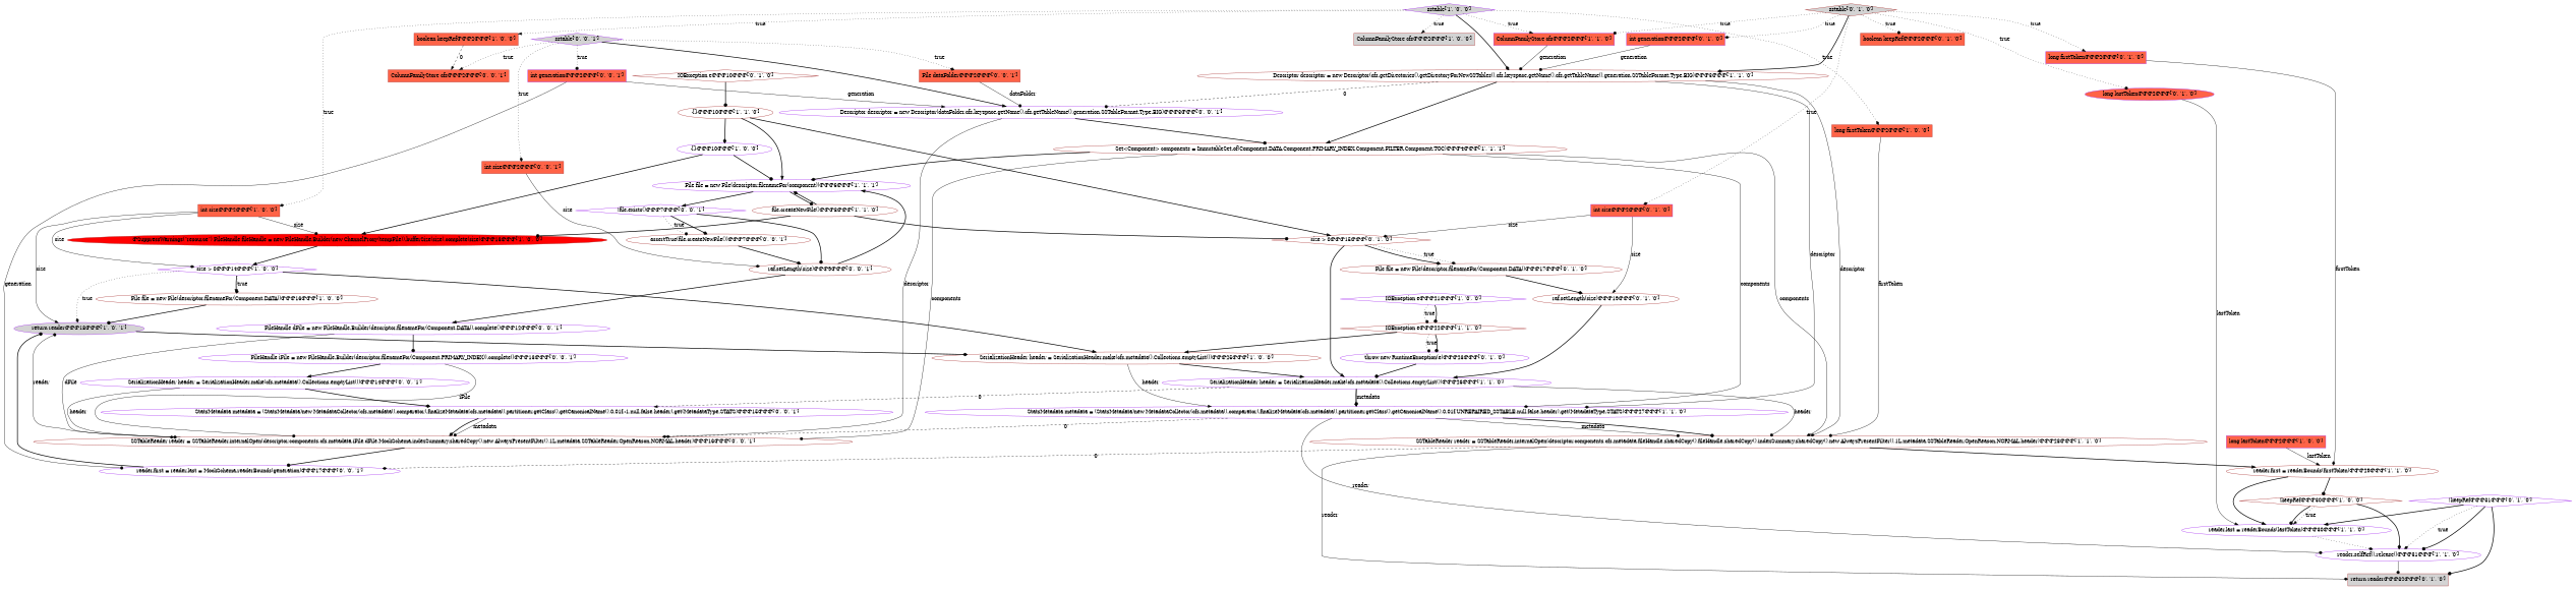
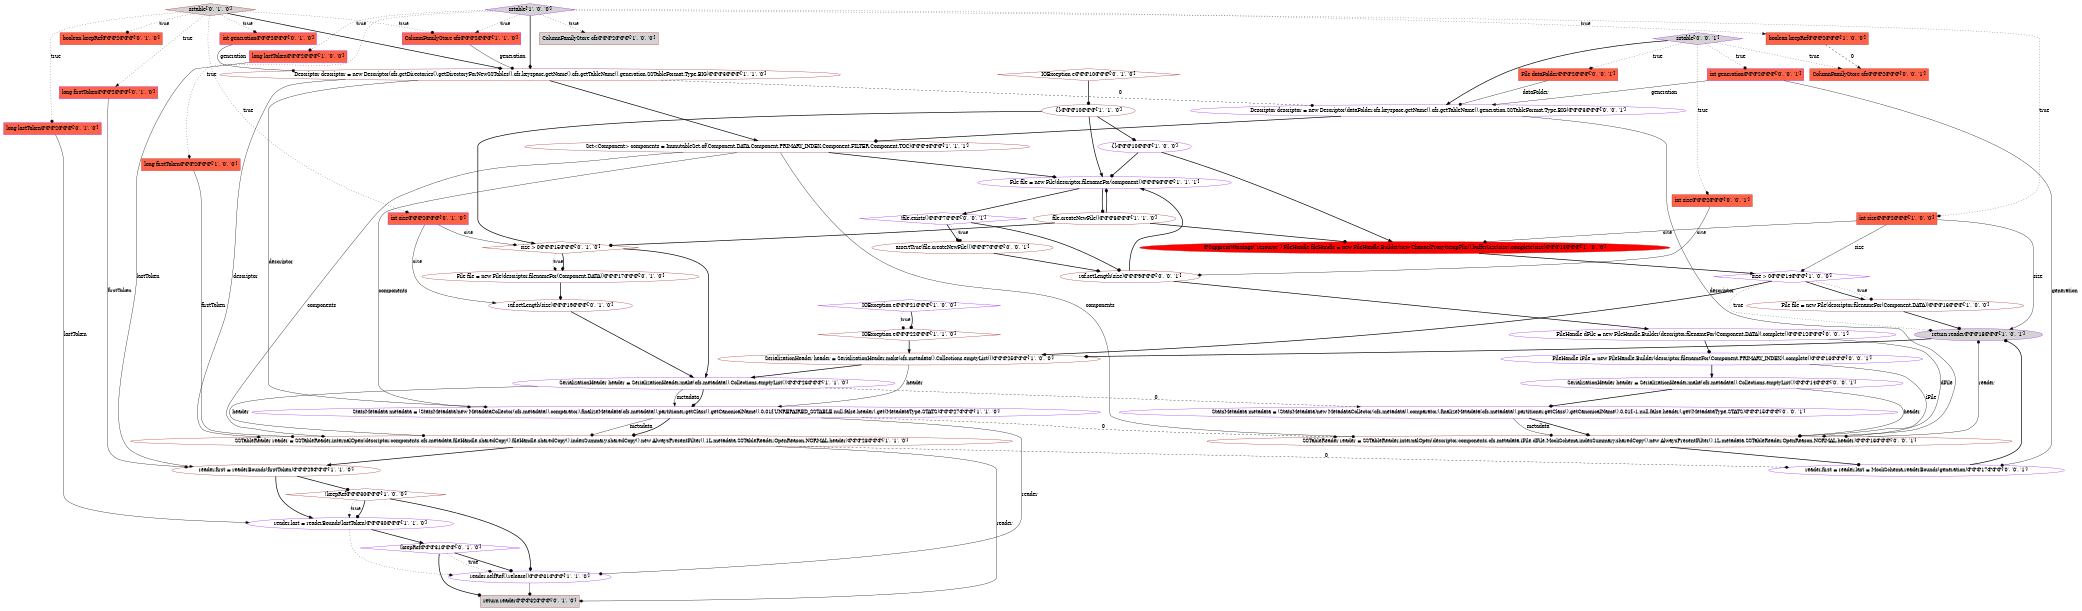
  digraph {
    node [color=brown fillcolor=white shape=ellipse style=filled]
    edge [arrowhead=dot style=bold]
    n1 [fillcolor=red label="@SuppressWarnings(\"resource\") FileHandle fileHandle = new FileHandle.Builder(new ChannelProxy(tempFile)).bufferSize(size).complete(size)@@@13@@@['1', '0', '0']"]
    n2 [color=purple label="size > 0@@@14@@@['1', '0', '0']" shape=diamond]
    n3 [color=purple fillcolor=lightgray label="return reader@@@18@@@['1', '0', '1']"]
    n4 [label="File file = new File(descriptor.filenameFor(Component.DATA))@@@16@@@['1', '0', '0']"]
    n5 [label="SerializationHeader header = SerializationHeader.make(cfs.metadata(),Collections.emptyList())@@@25@@@['1', '0', '0']"]
    n6 [label="reader.first = readerBounds(firstToken)@@@29@@@['1', '1', '0']"]
    n7 [color=purple label="reader.last = readerBounds(lastToken)@@@30@@@['1', '1', '0']"]
    n8 [label="!keepRef@@@30@@@['1', '0', '0']" shape=diamond]
    n9 [color=purple label="!keepRef@@@31@@@['0', '1', '0']" shape=diamond]
    n10 [color=purple label="reader.selfRef().release()@@@31@@@['1', '1', '0']"]
    n11 [label="raf.setLength(size)@@@19@@@['0', '1', '0']"]
    n12 [color=purple label="SerializationHeader header = SerializationHeader.make(cfs.metadata(),Collections.emptyList())@@@26@@@['1', '1', '0']"]
    n13 [color=purple label="StatsMetadata metadata = (StatsMetadata)new MetadataCollector(cfs.metadata().comparator).finalizeMetadata(cfs.metadata().partitioner.getClass().getCanonicalName(),0.01f,-1,null,false,header).get(MetadataType.STATS)@@@15@@@['0', '0', '1']"]
    n14 [color=purple label="StatsMetadata metadata = (StatsMetadata)new MetadataCollector(cfs.metadata().comparator).finalizeMetadata(cfs.metadata().partitioner.getClass().getCanonicalName(),0.01f,UNREPAIRED_SSTABLE,null,false,header).get(MetadataType.STATS)@@@27@@@['1', '1', '0']"]
    n15 [label="SSTableReader reader = SSTableReader.internalOpen(descriptor,components,cfs.metadata,fileHandle.sharedCopy(),fileHandle.sharedCopy(),indexSummary.sharedCopy(),new AlwaysPresentFilter(),1L,metadata,SSTableReader.OpenReason.NORMAL,header)@@@28@@@['1', '1', '0']"]
-   n16 [color=purple label="throw new RuntimeException(e)@@@23@@@['0', '1', '0']"]
    n17 [color=purple label="!file.exists()@@@7@@@['0', '0', '1']" shape=diamond]
    n18 [label="raf.setLength(size)@@@9@@@['0', '0', '1']"]
    n19 [label="assertTrue(file.createNewFile())@@@7@@@['0', '0', '1']"]
    n20 [color=purple label="File file = new File(descriptor.filenameFor(component))@@@6@@@['1', '1', '1']"]
    n21 [color=purple label="FileHandle dFile = new FileHandle.Builder(descriptor.filenameFor(Component.DATA)).complete()@@@12@@@['0', '0', '1']"]
    n22 [label="SSTableReader reader = SSTableReader.internalOpen(descriptor,components,cfs.metadata,iFile,dFile,MockSchema.indexSummary.sharedCopy(),new AlwaysPresentFilter(),1L,metadata,SSTableReader.OpenReason.NORMAL,header)@@@16@@@['0', '0', '1']"]
    n23 [color=purple label="reader.first = reader.last = MockSchema.readerBounds(generation)@@@17@@@['0', '0', '1']"]
    n24 [color=purple label="IOException e@@@21@@@['1', '0', '0']" shape=diamond]
    n25 [label="IOException e@@@22@@@['1', '1', '0']" shape=diamond]
    n26 [fillcolor=tomato label="int size@@@2@@@['1', '0', '0']" shape=box]
    n27 [fillcolor=lightgray label="return reader@@@32@@@['0', '1', '0']" shape=box]
    n28 [color=purple fillcolor=tomato label="long firstToken@@@2@@@['0', '1', '0']" shape=box]
    n29 [label="Set<Component> components = ImmutableSet.of(Component.DATA,Component.PRIMARY_INDEX,Component.FILTER,Component.TOC)@@@4@@@['1', '1', '1']"]
    n30 [label="file.createNewFile()@@@8@@@['1', '1', '0']"]
    n31 [label="size > 0@@@15@@@['0', '1', '0']" shape=diamond]
    n32 [label="File file = new File(descriptor.filenameFor(Component.DATA))@@@17@@@['0', '1', '0']"]
    n33 [fillcolor=tomato label="File dataFolder@@@2@@@['0', '0', '1']" shape=box]
    n34 [color=purple label="Descriptor descriptor = new Descriptor(dataFolder,cfs.keyspace.getName(),cfs.getTableName(),generation,SSTableFormat.Type.BIG)@@@3@@@['0', '0', '1']"]
    n35 [fillcolor=lightgray label="ColumnFamilyStore cfs@@@2@@@['1', '0', '0']" shape=box]
    n36 [color=purple fillcolor=tomato label="int size@@@2@@@['0', '1', '0']" shape=box]
    n37 [color=purple label="FileHandle iFile = new FileHandle.Builder(descriptor.filenameFor(Component.PRIMARY_INDEX)).complete()@@@13@@@['0', '0', '1']"]
    n38 [color=purple fillcolor=lightgray label="sstable['0', '0', '1']" shape=diamond]
    n39 [fillcolor=tomato label="int size@@@2@@@['0', '0', '1']" shape=box]
    n40 [fillcolor=tomato label="ColumnFamilyStore cfs@@@2@@@['0', '0', '1']" shape=box]
    n41 [color=purple fillcolor=tomato label="int generation@@@2@@@['0', '0', '1']" shape=box]
-   n42 [color=purple fillcolor=tomato label="long lastToken@@@2@@@['0', '1', '0']"]
+   n42 [color=purple fillcolor=tomato label="long lastToken@@@2@@@['0', '1', '0']" shape=box]
    n43 [color=purple label="SerializationHeader header = SerializationHeader.make(cfs.metadata(),Collections.emptyList())@@@14@@@['0', '0', '1']"]
    n44 [fillcolor=tomato label="boolean keepRef@@@2@@@['1', '0', '0']" shape=box]
    n45 [color=purple fillcolor=tomato label="long lastToken@@@2@@@['1', '0', '0']" shape=box]
    n46 [fillcolor=tomato label="boolean keepRef@@@2@@@['0', '1', '0']" shape=box]
    n47 [color=purple fillcolor=lightgray label="sstable['1', '0', '0']" shape=diamond]
    n48 [color=purple fillcolor=tomato label="ColumnFamilyStore cfs@@@2@@@['1', '1', '0']" shape=box]
    n49 [fillcolor=tomato label="long firstToken@@@2@@@['1', '0', '0']" shape=box]
    n50 [label="Descriptor descriptor = new Descriptor(cfs.getDirectories().getDirectoryForNewSSTables(),cfs.keyspace.getName(),cfs.getTableName(),generation,SSTableFormat.Type.BIG)@@@3@@@['1', '1', '0']"]
    n51 [label="IOException e@@@10@@@['0', '1', '0']" shape=diamond]
    n52 [label="{}@@@10@@@['1', '1', '0']"]
    n53 [color=purple label="{}@@@10@@@['1', '0', '0']"]
    n54 [color=purple fillcolor=tomato label="int generation@@@2@@@['0', '1', '0']" shape=box]
    n55 [fillcolor=lightgray label="sstable['0', '1', '0']" shape=diamond]
    n1 -> n2 [arrowhead=normal]
    n2 -> n3 [arrowhead=diamond label=true style=dotted]
    n2 -> n4 [label=true style=dotted]
    n2 -> n4 [arrowhead=normal]
    n2 -> n5 [arrowhead=normal]
    n3 -> n5 [arrowhead=diamond]
    n4 -> n3
    n5 -> n12 [arrowhead=normal]
    n5 -> n14 [arrowhead=normal label=header style=solid]
    n6 -> n7 [arrowhead=normal]
    n6 -> n8
-   n9 -> n7 [arrowhead=normal]
+   n7 -> n9 [arrowhead=normal]
    n7 -> n10 [arrowhead=diamond style=dotted]
    n8 -> n7 [arrowhead=normal label=true style=dotted]
    n8 -> n7
    n8 -> n10 [arrowhead=diamond]
    n9 -> n10
    n9 -> n10 [arrowhead=diamond label=true style=dotted]
    n9 -> n27
    n10 -> n27 [style=solid]
    n11 -> n12 [arrowhead=normal]
    n12 -> n13 [arrowhead=normal label=0 style=dashed]
    n12 -> n14 [arrowhead=normal label=metadata style=solid]
    n12 -> n14 [arrowhead=diamond]
    n12 -> n15 [label=header style=solid]
    n13 -> n22 [arrowhead=diamond]
    n13 -> n22 [label=metadata style=solid]
    n14 -> n10 [label=reader style=solid]
    n14 -> n15 [label=metadata style=solid]
    n14 -> n15
    n14 -> n22 [arrowhead=diamond label=0 style=dashed]
    n15 -> n6 [arrowhead=normal]
    n15 -> n23 [arrowhead=diamond label=0 style=dashed]
    n15 -> n27 [arrowhead=diamond label=reader style=solid]
-   n16 -> n12
    n17 -> n18
    n17 -> n19 [arrowhead=diamond]
    n17 -> n19 [label=true style=dotted]
    n18 -> n20 [arrowhead=normal]
    n18 -> n21 [arrowhead=normal]
    n19 -> n18 [arrowhead=diamond]
    n20 -> n17 [arrowhead=normal]
    n20 -> n30
    n21 -> n22 [label=dFile style=solid]
    n21 -> n37
    n22 -> n3 [label=reader style=solid]
    n22 -> n23
    n23 -> n3
    n24 -> n25
    n24 -> n25 [label=true style=dotted]
    n25 -> n5 [arrowhead=normal]
-   n25 -> n16 [label=true style=dotted]
-   n25 -> n16
    n26 -> n1 [label=size style=solid]
    n26 -> n2 [arrowhead=diamond label=size style=solid]
    n26 -> n3 [arrowhead=normal label=size style=solid]
    n28 -> n6 [arrowhead=diamond label=firstToken style=solid]
    n29 -> n14 [arrowhead=diamond label=components style=solid]
    n29 -> n15 [arrowhead=diamond label=components style=solid]
    n29 -> n20 [arrowhead=diamond]
    n29 -> n22 [label=components style=solid]
    n30 -> n1
    n30 -> n20 [arrowhead=diamond]
    n30 -> n31
    n31 -> n12 [arrowhead=normal]
    n31 -> n32 [arrowhead=diamond label=true style=dotted]
    n31 -> n32 [arrowhead=diamond]
    n32 -> n11 [arrowhead=diamond]
    n33 -> n34 [label=dataFolder style=solid]
    n34 -> n22 [arrowhead=diamond label=descriptor style=solid]
    n34 -> n29
    n36 -> n11 [arrowhead=normal label=size style=solid]
    n36 -> n31 [arrowhead=diamond label=size style=solid]
    n37 -> n22 [label=iFile style=solid]
    n37 -> n43 [arrowhead=normal]
    n38 -> n33 [arrowhead=diamond label=true style=dotted]
    n38 -> n34 [arrowhead=normal]
    n38 -> n39 [arrowhead=diamond label=true style=dotted]
    n38 -> n40 [arrowhead=normal label=true style=dotted]
    n38 -> n41 [label=true style=dotted]
    n39 -> n18 [arrowhead=diamond label=size style=solid]
    n41 -> n23 [label=generation style=solid]
    n41 -> n34 [arrowhead=normal label=generation style=solid]
    n42 -> n7 [arrowhead=normal label=lastToken style=solid]
    n43 -> n13 [arrowhead=diamond]
    n43 -> n22 [arrowhead=diamond label=header style=solid]
    n44 -> n40 [arrowhead=normal label=0 style=dashed]
    n45 -> n6 [arrowhead=normal label=lastToken style=solid]
    n47 -> n26 [arrowhead=diamond label=true style=dotted]
    n47 -> n35 [arrowhead=normal label=true style=dotted]
    n47 -> n44 [arrowhead=normal label=true style=dotted]
+   n47 -> n45 [label=true style=dotted]
    n47 -> n48 [arrowhead=normal label=true style=dotted]
    n47 -> n49 [arrowhead=diamond label=true style=dotted]
    n47 -> n50 [arrowhead=diamond]
    n48 -> n50 [label=generation style=solid]
    n49 -> n15 [label=firstToken style=solid]
    n50 -> n14 [arrowhead=diamond label=descriptor style=solid]
    n50 -> n15 [arrowhead=diamond label=descriptor style=solid]
    n50 -> n29 [arrowhead=normal]
    n50 -> n34 [label=0 style=dashed]
    n51 -> n52
    n52 -> n20 [arrowhead=normal]
    n52 -> n31 [arrowhead=normal]
    n52 -> n53 [arrowhead=diamond]
    n53 -> n1 [arrowhead=normal]
    n53 -> n20
    n54 -> n50 [label=generation style=solid]
    n55 -> n28 [arrowhead=normal label=true style=dotted]
    n55 -> n36 [arrowhead=diamond label=true style=dotted]
    n55 -> n42 [label=true style=dotted]
    n55 -> n46 [label=true style=dotted]
    n55 -> n48 [label=true style=dotted]
    n55 -> n50 [arrowhead=diamond]
    n55 -> n54 [arrowhead=diamond label=true style=dotted]
  }
